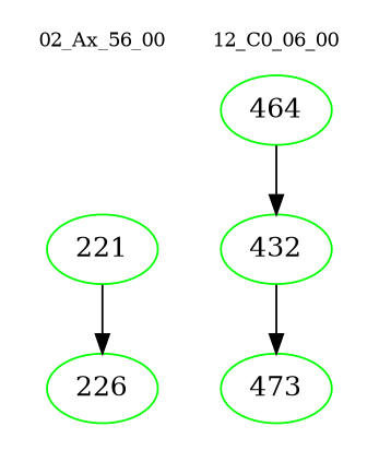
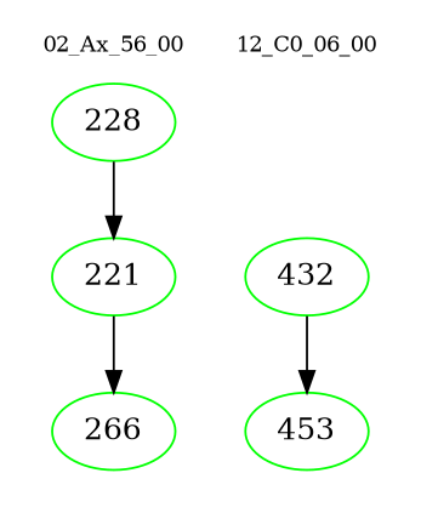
  digraph {
    node [color=green]
    edge [color=black]
+   n1 [label=228]
    n2 [label=221]
-   n3 [label=226]
-   n4 [label=464]
+   n3 [label=266]
    n5 [label=432]
-   n6 [label=473]
+   n6 [label=453]
    subgraph cluster_1 {
      color=white
      fontsize=10
      label="02_Ax_56_00"
+     n1
      n2
      n3
    }
    subgraph cluster_2 {
      color=white
      fontsize=10
      label="12_C0_06_00"
-     n4
      n5
      n6
    }
+   n1 -> n2
    n2 -> n3
-   n4 -> n5
    n5 -> n6
  }
